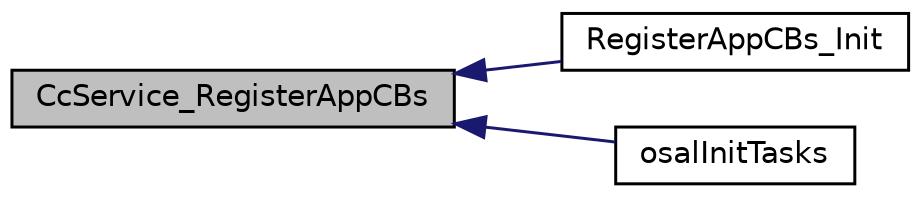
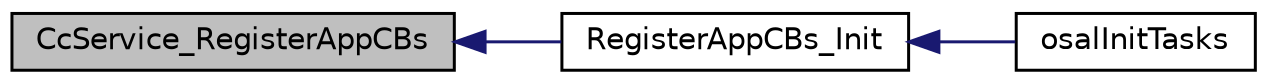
  digraph {
    rankdir=LR
    node [color=black fillcolor=white fontname=Helvetica fontsize=10 shape=record style=filled]
    edge [color=midnightblue dir=back fontname=Helvetica fontsize=10 labelfontname=Helvetica labelfontsize=10 style=solid]
    n1 [fillcolor=grey75 fontcolor=black height=0.2 label=CcService_RegisterAppCBs width=0.4]
    n2 [height=0.2 label=RegisterAppCBs_Init width=0.4]
    n3 [height=0.2 label=osalInitTasks width=0.4]
    n1 -> n2
-   n1 -> n3
+   n2 -> n3
  }
